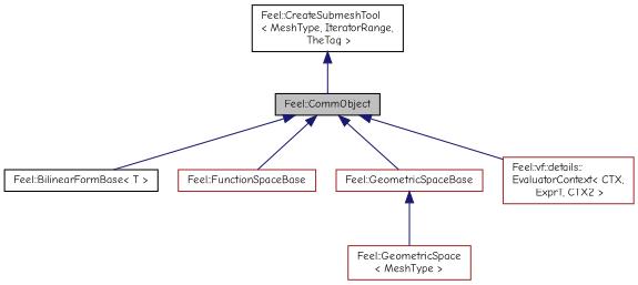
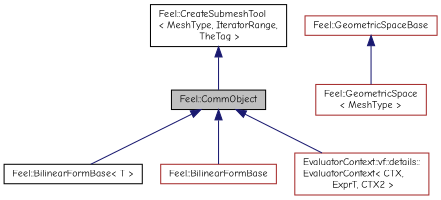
  digraph {
    fontname="Comic Neue"
    rankdir=TB
    node [color=brown fillcolor=white fontname="Comic Neue" fontsize=10 shape=record style=filled]
    edge [color=midnightblue dir=back fontname="Comic Neue" fontsize=10 labelfontname=Helvetica labelfontsize=10 style=solid]
    n1 [color=black fillcolor=grey75 fontcolor=black height=0.2 label="Feel::CommObject" width=0.4]
    n2 [color=black height=0.2 label="Feel::BilinearFormBase\< T \>" width=0.4]
-   n3 [height=0.2 label="Feel::FunctionSpaceBase" width=0.4]
+   n3 [height=0.2 label="Feel::BilinearFormBase" width=0.4]
    n4 [height=0.2 label="Feel::GeometricSpaceBase" width=0.4]
-   n5 [height=0.2 label="Feel::vf::details::\lEvaluatorContext\< CTX,\l ExprT, CTX2 \>" width=0.4]
+   n5 [height=0.2 label="EvaluatorContext::vf::details::\lEvaluatorContext\< CTX,\l ExprT, CTX2 \>" width=0.4]
    n6 [color=black height=0.2 label="Feel::CreateSubmeshTool\l\< MeshType, IteratorRange,\l TheTag \>" width=0.4]
    n7 [height=0.2 label="Feel::GeometricSpace\l\< MeshType \>" width=0.4]
    n1 -> n2
    n1 -> n3
-   n1 -> n4
    n1 -> n5
    n4 -> n7
    n6 -> n1
  }
